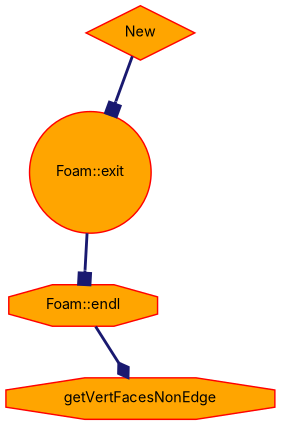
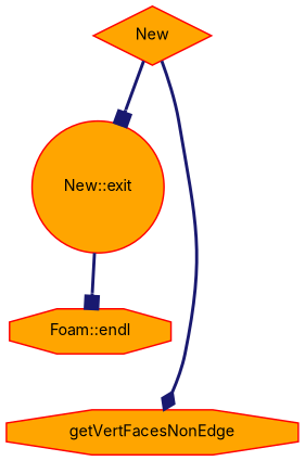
  digraph {
    fontname=Inter
    rankdir=TB
    node [color=red fillcolor=orange fontname=Inter fontsize=10 shape=octagon style=filled]
    edge [arrowhead=box color=midnightblue fontname=Inter fontsize=10 labelfontname=Helvetica labelfontsize=10 style=bold]
    n1 [fontcolor=black height=0.2 label=New shape=diamond width=0.4]
-   n2 [height=0.2 label="Foam::exit" shape=circle width=0.4]
+   n2 [height=0.2 label="New::exit" shape=circle width=0.4]
    n3 [height=0.2 label=getVertFacesNonEdge width=0.4]
    n4 [height=0.2 label="Foam::endl" width=0.4]
    n1 -> n2
-   n4 -> n3 [arrowhead=diamond]
+   n1 -> n3 [arrowhead=diamond]
    n2 -> n4
  }
